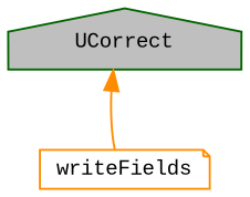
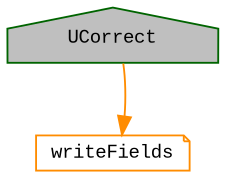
  digraph {
    rankdir=TB
    fontname="Liberation Mono"
    node [fontname="Liberation Mono" fontsize=10]
    n1 [color=darkgreen fillcolor=grey75 fontcolor=black height=0.2 label=UCorrect shape=house style=filled width=0.4]
    n2 [color=darkorange height=0.2 label=writeFields shape=note width=0.4]
-   n1 -> n2 [color=darkorange dir=back fontname="Liberation Mono" fontsize=10 labelfontname=Helvetica labelfontsize=10 style=solid]
+   n2 -> n1 [color=darkorange dir=back fontname="Liberation Mono" fontsize=10 labelfontname=Helvetica labelfontsize=10 style=solid]
  }
